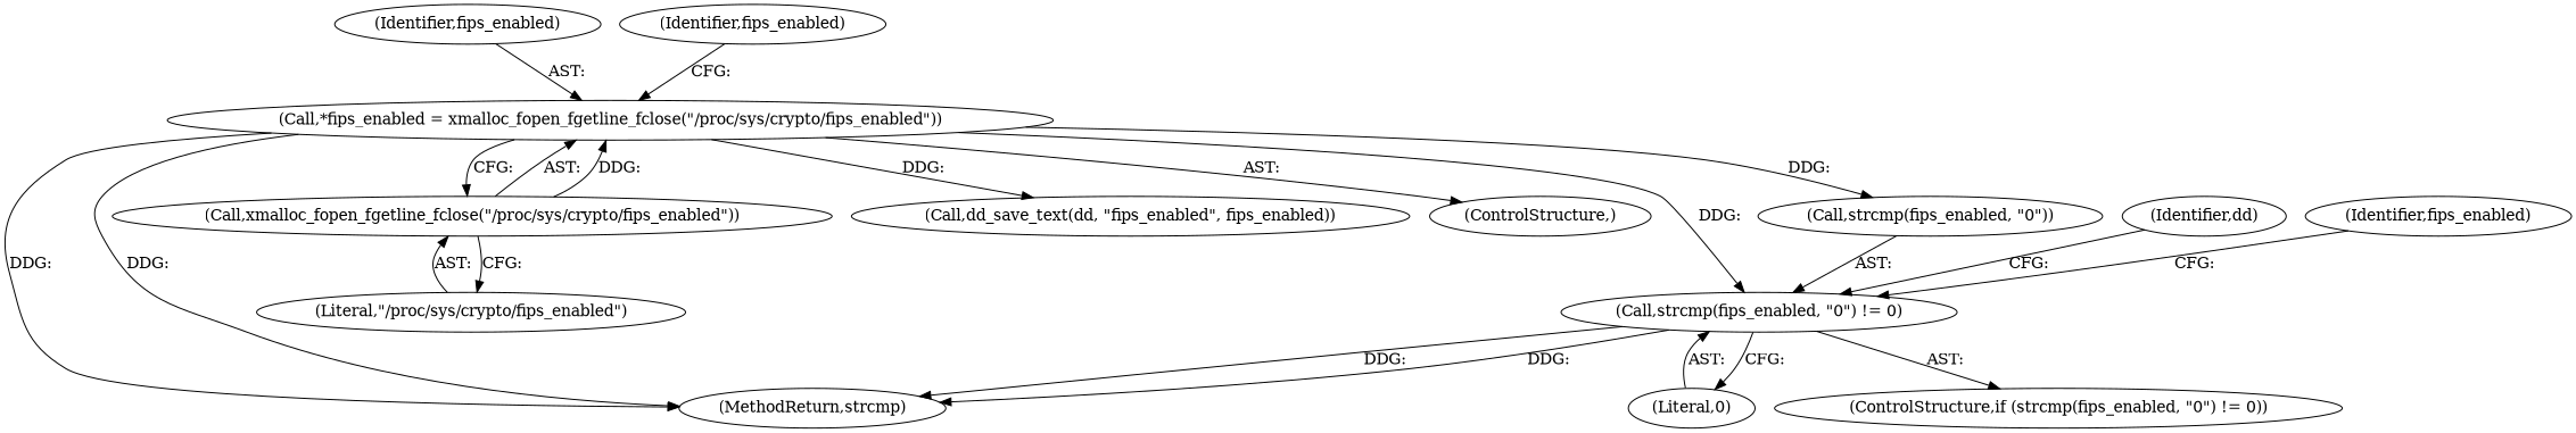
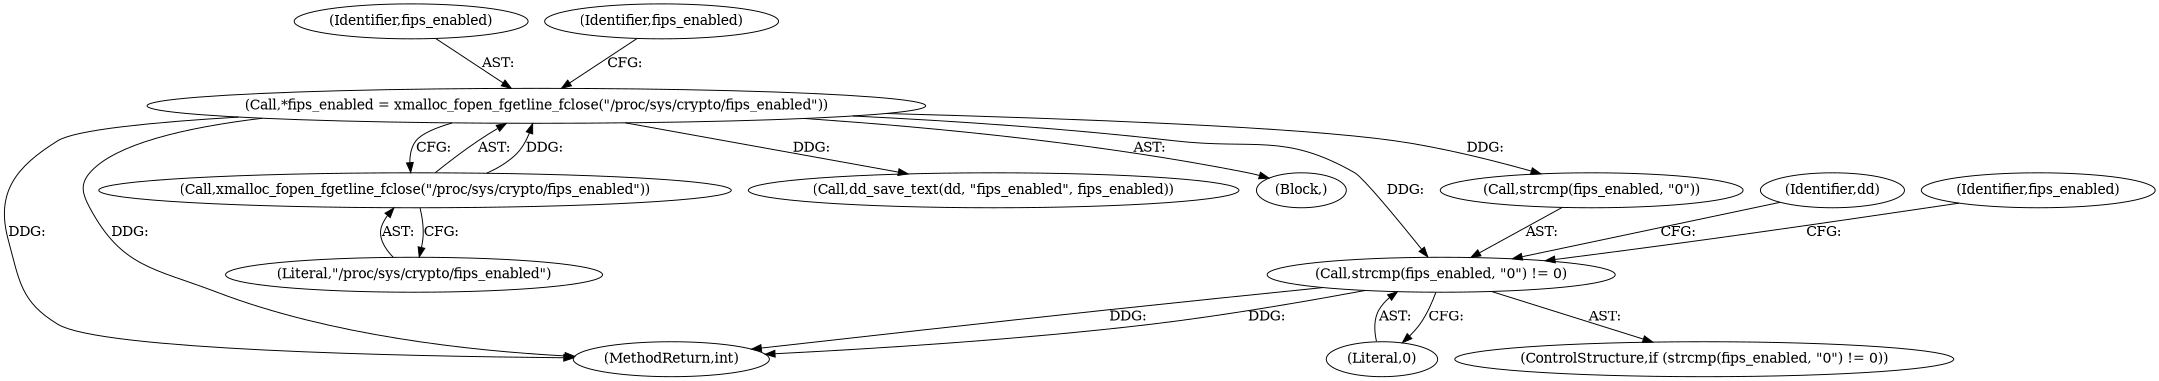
  digraph {
    n1 [label="(Call,strcmp(fips_enabled, \"0\") != 0)"]
    n2 [label="(ControlStructure,if (strcmp(fips_enabled, \"0\") != 0))"]
-   n3 [label="(MethodReturn,strcmp)"]
+   n3 [label="(MethodReturn,int)"]
    n4 [label="(Literal,0)"]
    n5 [label="(Call,*fips_enabled = xmalloc_fopen_fgetline_fclose(\"/proc/sys/crypto/fips_enabled\"))"]
    n6 [label="(Call,xmalloc_fopen_fgetline_fclose(\"/proc/sys/crypto/fips_enabled\"))"]
    n7 [label="(Call,dd_save_text(dd, \"fips_enabled\", fips_enabled))"]
-   n8 [label="(ControlStructure,)"]
+   n8 [label="(Block,)"]
    n9 [label="(Call,strcmp(fips_enabled, \"0\"))"]
    n10 [label="(Literal,\"/proc/sys/crypto/fips_enabled\")"]
    n11 [label="(Identifier,dd)"]
    n12 [label="(Identifier,fips_enabled)"]
    n13 [label="(Identifier,fips_enabled)"]
    n14 [label="(Identifier,fips_enabled)"]
    n1 -> n2 [label="AST: "]
    n1 -> n3 [label="DDG: "]
    n1 -> n3 [label="DDG: "]
    n1 -> n4 [label="CFG: "]
    n4 -> n1 [label="AST: "]
    n5 -> n1 [label="DDG: "]
    n5 -> n3 [label="DDG: "]
    n5 -> n3 [label="DDG: "]
    n5 -> n6 [label="CFG: "]
    n5 -> n7 [label="DDG: "]
    n5 -> n8 [label="AST: "]
    n5 -> n9 [label="DDG: "]
    n6 -> n5 [label="AST: "]
    n6 -> n5 [label="DDG: "]
    n6 -> n10 [label="CFG: "]
    n9 -> n1 [label="AST: "]
    n10 -> n6 [label="AST: "]
    n11 -> n1 [label="CFG: "]
    n12 -> n5 [label="AST: "]
    n13 -> n5 [label="CFG: "]
    n14 -> n1 [label="CFG: "]
  }
